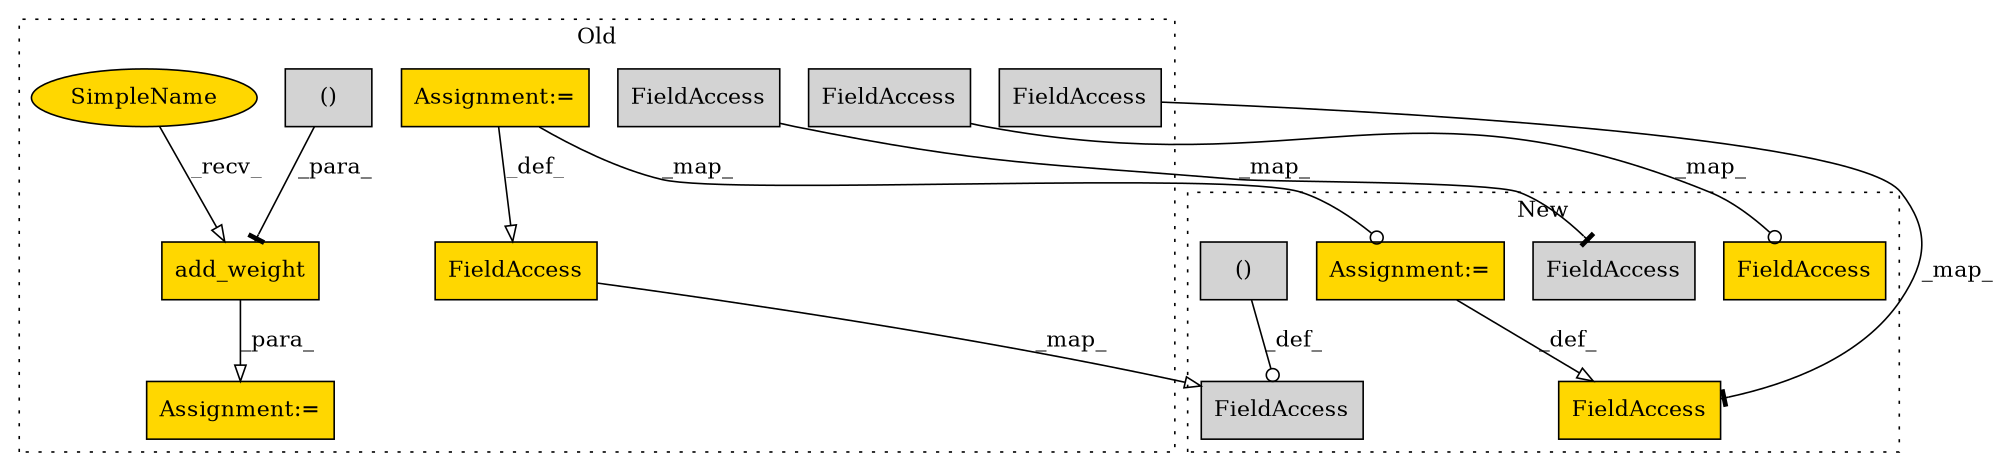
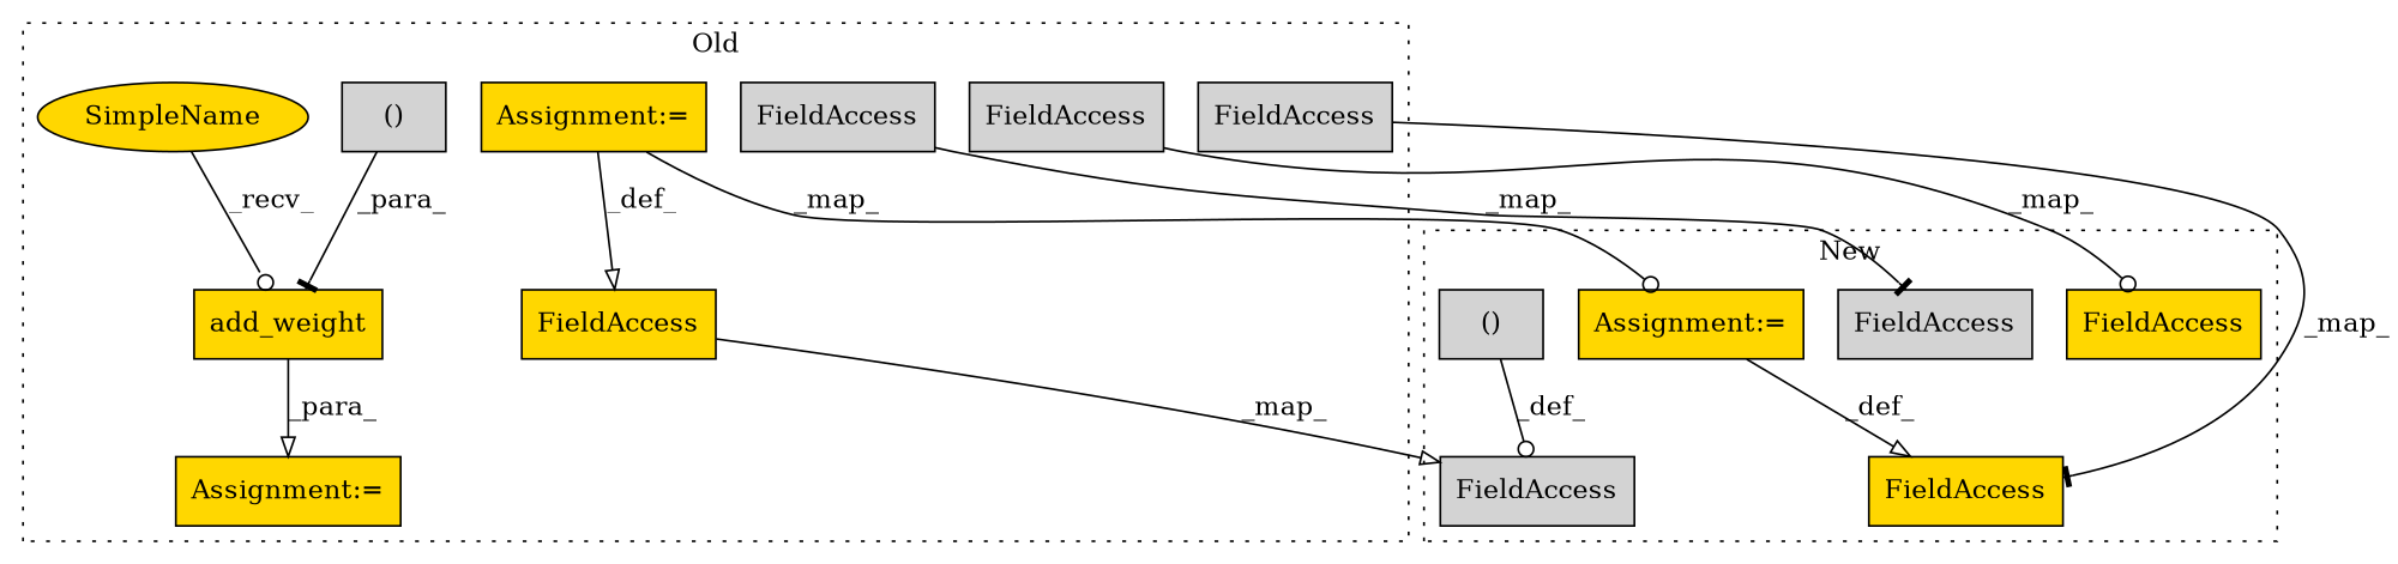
  digraph {
    node [a=22 l=6 shape=box style=filled fillcolor=gold]
    edge [arrowhead=onormal]
    n1 [a=32 l="11,1" label=add_weight s="3693,3804"]
    n2 [a=106 l=43 label="()" s=3749 fillcolor=lightgrey]
    n3 [label=FieldAccess s=3988]
    n4 [a=7 l=1 label="Assignment:=" s=3687]
    n5 [label=FieldAccess s=3811 fillcolor=lightgrey]
    n6 [a=7 l=1 label="Assignment:=" s=3994]
    n7 [l=17 label=FieldAccess s=4085 fillcolor=lightgrey]
    n8 [l=17 label=FieldAccess s=3937 fillcolor=lightgrey]
    n9 [a=42 l=4 label=SimpleName s=3688 shape=ellipse]
    n10 [a=106 l=25 label="()" s=3998 fillcolor=lightgrey]
    n11 [label=FieldAccess s=3968 fillcolor=lightgrey]
    n12 [label=FieldAccess s=3819]
    n13 [a=7 l=1 label="Assignment:=" s=3825]
    n14 [l=17 label=FieldAccess s=4055 fillcolor=lightgrey]
    n15 [l=17 label=FieldAccess s=3917]
    subgraph cluster_1 {
      label=Old
      style=dotted
      n1
      n2
      n3
      n4
      n5
      n6
      n7
      n8
      n9
    }
    subgraph cluster_2 {
      label=New
      style=dotted
      n10
      n11
      n12
      n13
      n14
      n15
    }
    n1 -> n4 [label=_para_]
    n2 -> n1 [label=_para_ arrowhead=tee]
    n3 -> n11 [label=_map_]
    n5 -> n12 [label=_map_ arrowhead=tee]
    n6 -> n3 [label=_def_]
    n6 -> n13 [label=_map_ arrowhead=odot]
    n7 -> n14 [label=_map_ arrowhead=tee]
    n8 -> n15 [label=_map_ arrowhead=odot]
-   n9 -> n1 [label=_recv_]
+   n9 -> n1 [label=_recv_ arrowhead=odot]
    n10 -> n11 [label=_def_ arrowhead=odot]
    n13 -> n12 [label=_def_]
  }
